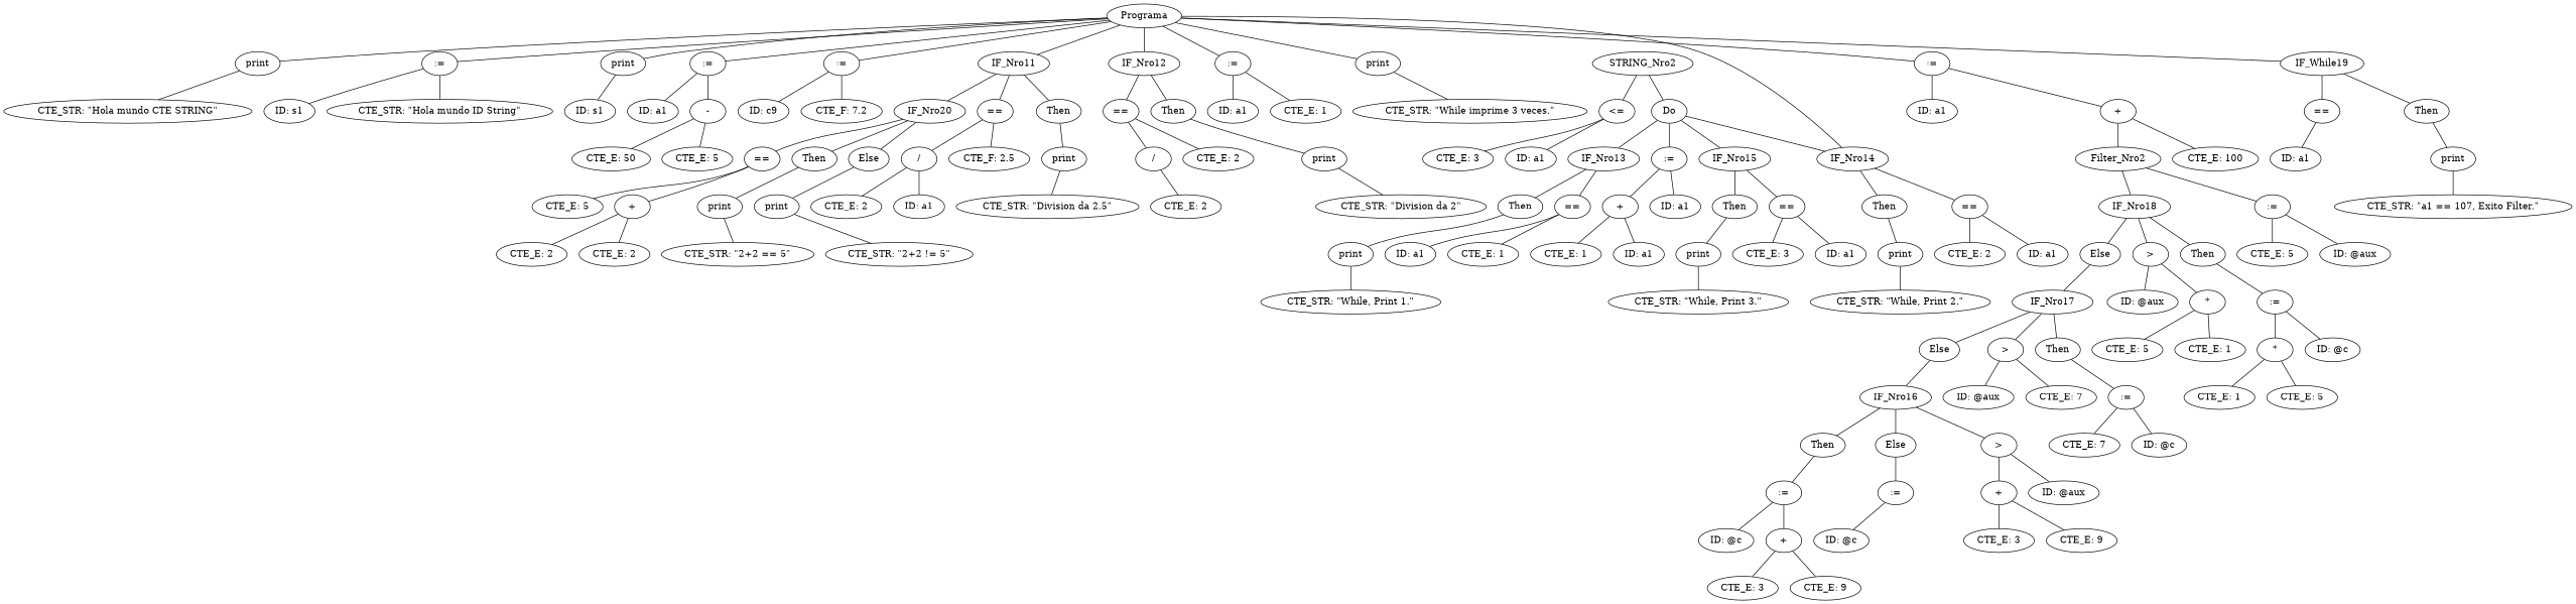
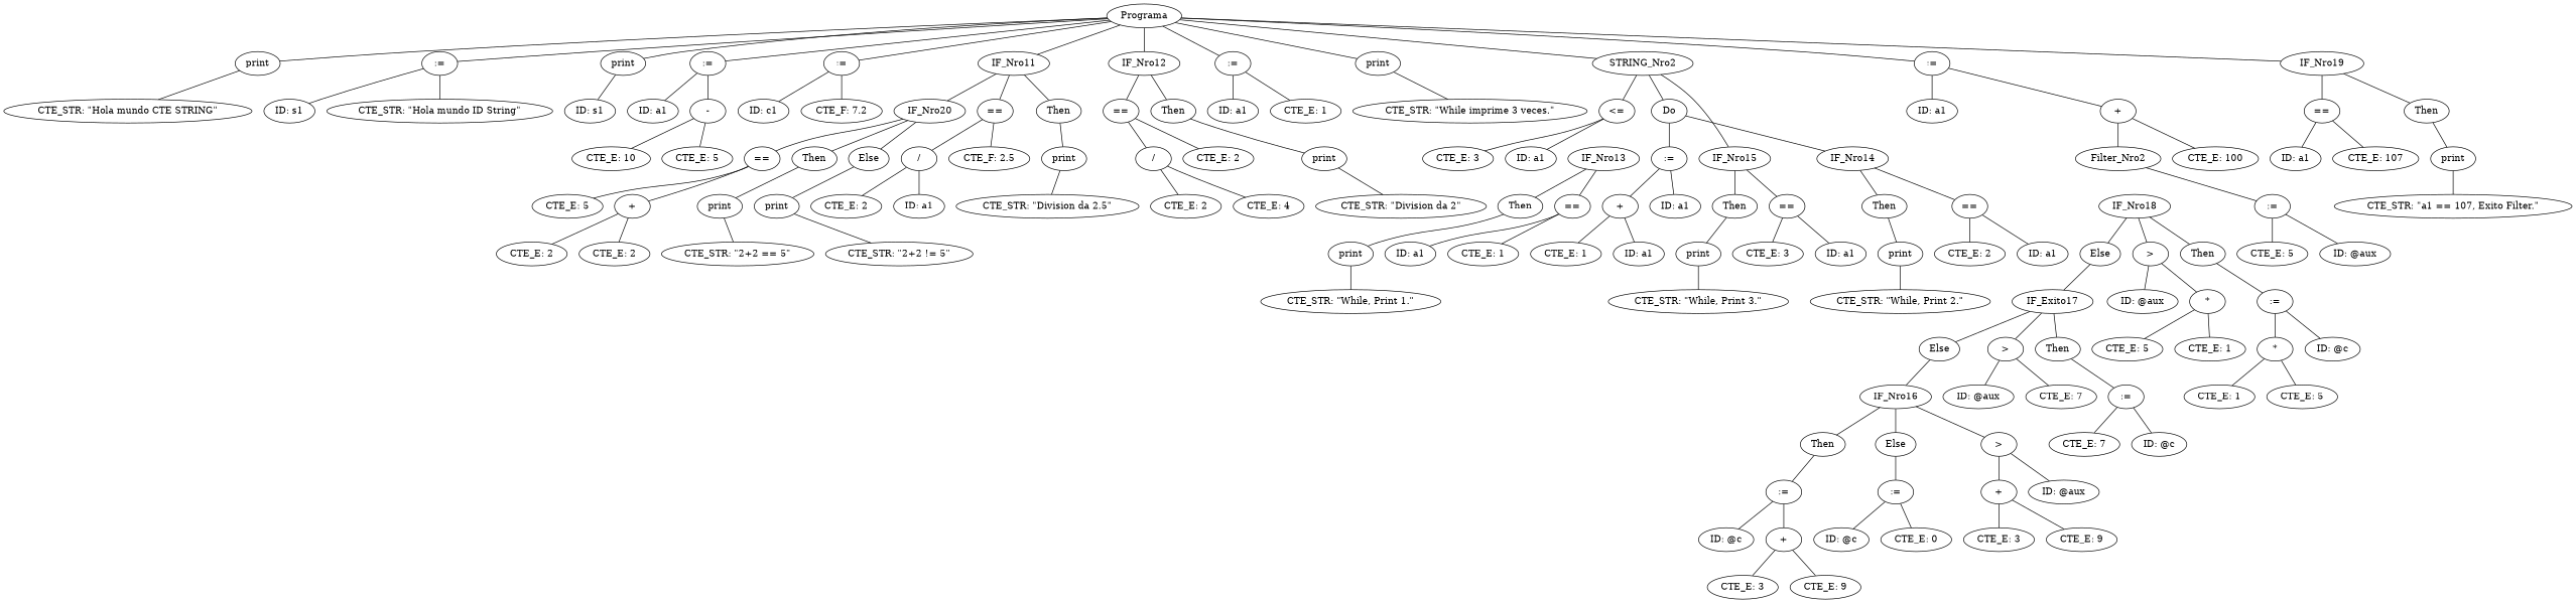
  graph {
    n1 [label=Programa]
    n2 [label=print]
    n3 [label=":="]
    n4 [label=print]
    n5 [label=":="]
    n6 [label=":="]
    n7 [label=IF_Nro11]
    n8 [label=IF_Nro12]
    n9 [label=":="]
    n10 [label=print]
    n11 [label=STRING_Nro2]
    n12 [label=":="]
-   n13 [label=IF_While19]
+   n13 [label=IF_Nro19]
    n14 [label="CTE_STR: \"Hola mundo CTE STRING\""]
    n15 [label="ID: s1"]
    n16 [label="CTE_STR: \"Hola mundo ID String\""]
    n17 [label="ID: s1"]
    n18 [label="ID: a1"]
    n19 [label="-"]
-   n20 [label="ID: c9"]
+   n20 [label="ID: c1"]
    n21 [label="CTE_F: 7.2"]
    n22 [label=IF_Nro20]
    n23 [label="=="]
    n24 [label=Then]
    n25 [label="=="]
    n26 [label=Then]
    n27 [label="ID: a1"]
    n28 [label="CTE_E: 1"]
    n29 [label="CTE_STR: \"While imprime 3 veces.\""]
    n30 [label="<="]
    n31 [label=Do]
    n32 [label="ID: a1"]
    n33 [label="+"]
    n34 [label="=="]
    n35 [label=Then]
    n36 [label="=="]
    n37 [label=Then]
    n38 [label=Else]
-   n39 [label="CTE_E: 50"]
+   n39 [label="CTE_E: 10"]
    n40 [label="CTE_E: 5"]
    n41 [label="/"]
    n42 [label="CTE_F: 2.5"]
    n43 [label=print]
    n44 [label="ID: a1"]
    n45 [label="CTE_E: 2"]
    n46 [label="CTE_STR: \"Division da 2.5\""]
    n47 [label="/"]
    n48 [label="CTE_E: 2"]
    n49 [label=print]
+   n50 [label="CTE_E: 4"]
    n51 [label="CTE_E: 2"]
    n52 [label="CTE_STR: \"Division da 2\""]
    n53 [label="ID: a1"]
    n54 [label="CTE_E: 3"]
    n55 [label=IF_Nro13]
    n56 [label=IF_Nro14]
    n57 [label=IF_Nro15]
    n58 [label=":="]
    n59 [label="=="]
    n60 [label=Then]
    n61 [label="=="]
    n62 [label=Then]
    n63 [label="=="]
    n64 [label=Then]
    n65 [label="ID: a1"]
    n66 [label="+"]
    n67 [label="ID: a1"]
    n68 [label="CTE_E: 1"]
    n69 [label=print]
    n70 [label="CTE_STR: \"While, Print 1.\""]
    n71 [label="ID: a1"]
    n72 [label="CTE_E: 2"]
    n73 [label=print]
    n74 [label="CTE_STR: \"While, Print 2.\""]
    n75 [label="ID: a1"]
    n76 [label="CTE_E: 3"]
    n77 [label=print]
    n78 [label="CTE_STR: \"While, Print 3.\""]
    n79 [label="ID: a1"]
    n80 [label="CTE_E: 1"]
    n81 [label=Filter_Nro2]
    n82 [label="CTE_E: 100"]
    n83 [label=":="]
    n84 [label=IF_Nro18]
    n85 [label="ID: @aux"]
    n86 [label="CTE_E: 5"]
    n87 [label=">"]
    n88 [label=Then]
    n89 [label=Else]
    n90 [label="*"]
    n91 [label="ID: @aux"]
    n92 [label=":="]
-   n93 [label=IF_Nro17]
+   n93 [label=IF_Exito17]
    n94 [label="CTE_E: 1"]
    n95 [label="CTE_E: 5"]
    n96 [label="ID: @c"]
    n97 [label="*"]
    n98 [label="CTE_E: 1"]
    n99 [label="CTE_E: 5"]
    n100 [label=">"]
    n101 [label=Then]
    n102 [label=Else]
    n103 [label="CTE_E: 7"]
    n104 [label="ID: @aux"]
    n105 [label=":="]
    n106 [label=IF_Nro16]
    n107 [label="ID: @c"]
    n108 [label="CTE_E: 7"]
    n109 [label=">"]
    n110 [label=Then]
    n111 [label=Else]
    n112 [label="+"]
    n113 [label="ID: @aux"]
    n114 [label=":="]
    n115 [label=":="]
    n116 [label="CTE_E: 3"]
    n117 [label="CTE_E: 9"]
    n118 [label="ID: @c"]
    n119 [label="+"]
    n120 [label="CTE_E: 3"]
    n121 [label="CTE_E: 9"]
    n122 [label="ID: @c"]
+   n123 [label="CTE_E: 0"]
    n124 [label="ID: a1"]
+   n125 [label="CTE_E: 107"]
    n126 [label=print]
    n127 [label="CTE_STR: \"a1 == 107, Exito Filter.\""]
    n128 [label="+"]
    n129 [label="CTE_E: 5"]
    n130 [label=print]
    n131 [label=print]
    n132 [label="CTE_E: 2"]
    n133 [label="CTE_E: 2"]
    n134 [label="CTE_STR: \"2+2 == 5\""]
    n135 [label="CTE_STR: \"2+2 != 5\""]
    n1 -- n2
    n1 -- n3
    n1 -- n4
    n1 -- n5
    n1 -- n6
    n1 -- n7
    n1 -- n8
    n1 -- n9
    n1 -- n10
-   n1 -- n56
+   n1 -- n11
    n1 -- n12
    n1 -- n13
    n2 -- n14
    n3 -- n15
    n3 -- n16
    n4 -- n17
    n5 -- n18
    n5 -- n19
    n6 -- n20
    n6 -- n21
    n7 -- n22
    n7 -- n23
    n7 -- n24
    n8 -- n25
    n8 -- n26
    n9 -- n27
    n9 -- n28
    n10 -- n29
    n11 -- n30
    n11 -- n31
    n12 -- n32
    n12 -- n33
    n13 -- n34
    n13 -- n35
    n19 -- n39
    n19 -- n40
    n22 -- n36
    n22 -- n37
    n22 -- n38
    n23 -- n41
    n23 -- n42
    n24 -- n43
    n25 -- n47
    n25 -- n48
    n26 -- n49
    n30 -- n53
    n30 -- n54
-   n31 -- n55
    n31 -- n56
-   n31 -- n57
+   n11 -- n57
    n31 -- n58
    n33 -- n81
    n33 -- n82
    n34 -- n124
+   n34 -- n125
    n35 -- n126
    n36 -- n128
    n36 -- n129
    n37 -- n130
    n38 -- n131
    n41 -- n44
    n41 -- n45
    n43 -- n46
+   n47 -- n50
    n47 -- n51
    n49 -- n52
    n55 -- n59
    n55 -- n60
    n56 -- n61
    n56 -- n62
    n57 -- n63
    n57 -- n64
    n58 -- n65
    n58 -- n66
    n59 -- n67
    n59 -- n68
    n60 -- n69
    n61 -- n71
    n61 -- n72
    n62 -- n73
    n63 -- n75
    n63 -- n76
    n64 -- n77
    n66 -- n79
    n66 -- n80
    n69 -- n70
    n73 -- n74
    n77 -- n78
    n81 -- n83
-   n81 -- n84
    n83 -- n85
    n83 -- n86
    n84 -- n87
    n84 -- n88
    n84 -- n89
    n87 -- n90
    n87 -- n91
    n88 -- n92
    n89 -- n93
    n90 -- n94
    n90 -- n95
    n92 -- n96
    n92 -- n97
    n93 -- n100
    n93 -- n101
    n93 -- n102
    n97 -- n98
    n97 -- n99
    n100 -- n103
    n100 -- n104
    n101 -- n105
    n102 -- n106
    n105 -- n107
    n105 -- n108
    n106 -- n109
    n106 -- n110
    n106 -- n111
    n109 -- n112
    n109 -- n113
    n110 -- n114
    n111 -- n115
    n112 -- n116
    n112 -- n117
    n114 -- n118
    n114 -- n119
    n115 -- n122
+   n115 -- n123
    n119 -- n120
    n119 -- n121
    n126 -- n127
    n128 -- n132
    n128 -- n133
    n130 -- n134
    n131 -- n135
  }
